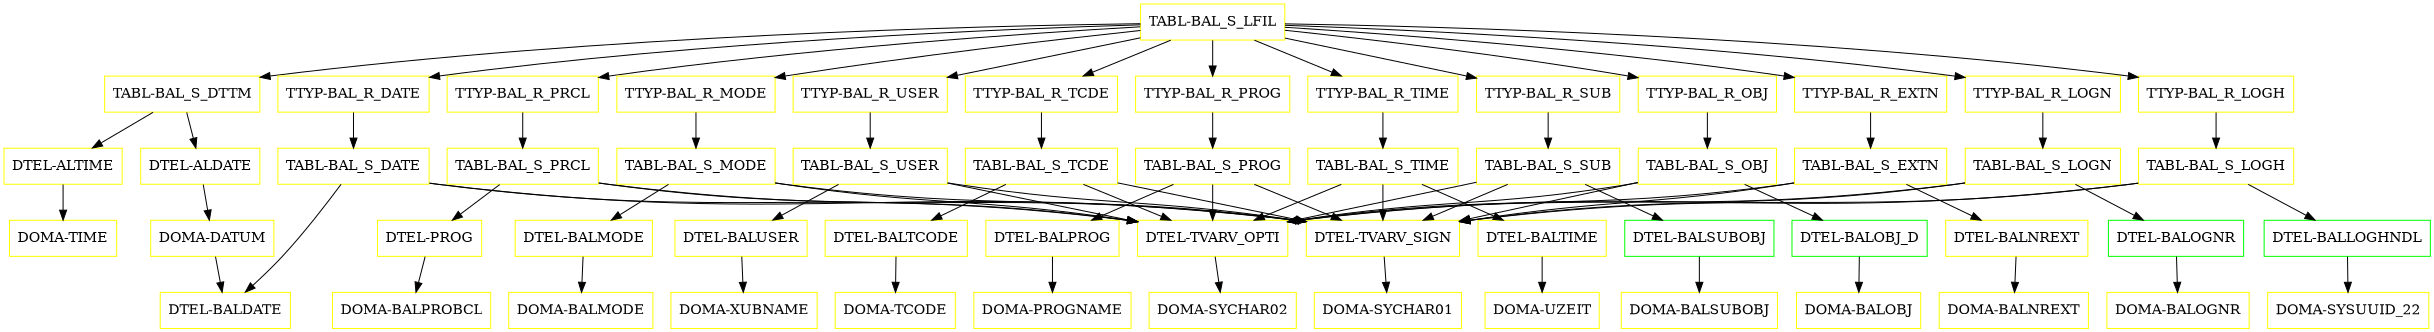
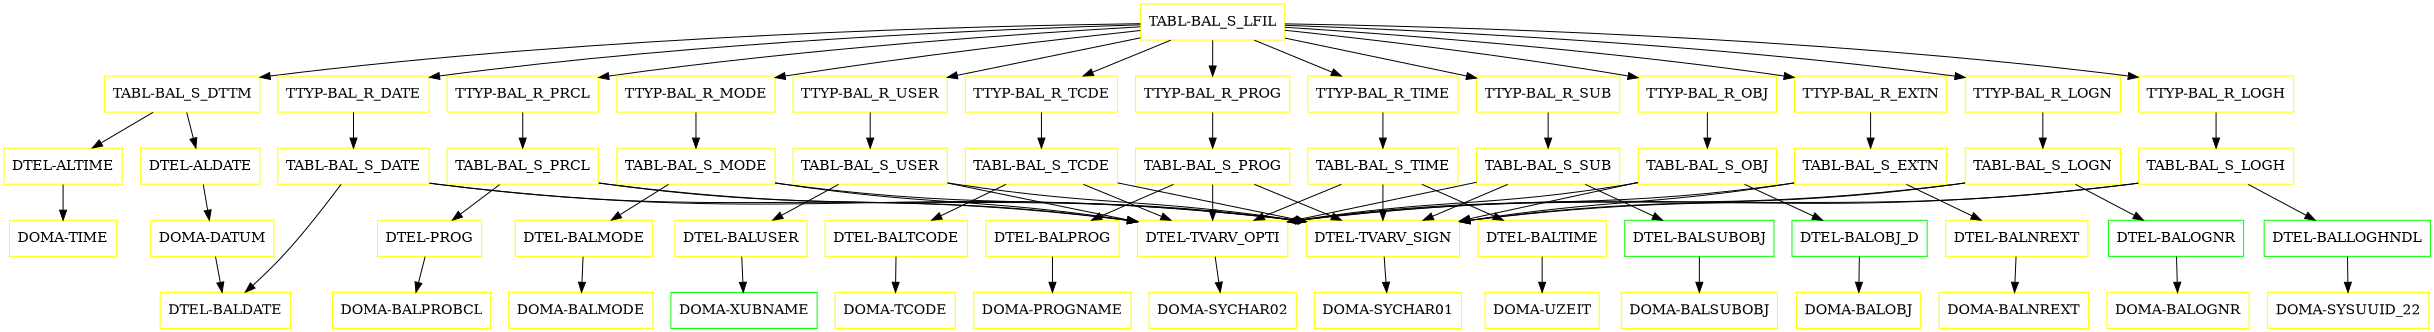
  digraph {
    node [color=yellow shape=box]
    "TABL-BAL_S_LFIL"
    "TABL-BAL_S_DTTM"
    "TTYP-BAL_R_PRCL"
    "TTYP-BAL_R_MODE"
    "TTYP-BAL_R_USER"
    "TTYP-BAL_R_TCDE"
    "TTYP-BAL_R_PROG"
    "TTYP-BAL_R_TIME"
    "TTYP-BAL_R_DATE"
    "TTYP-BAL_R_SUB"
    "TTYP-BAL_R_OBJ"
    "TTYP-BAL_R_EXTN"
    "TTYP-BAL_R_LOGN"
    "TTYP-BAL_R_LOGH"
    "DTEL-ALTIME"
    "DTEL-ALDATE"
    "TABL-BAL_S_PRCL"
    "TABL-BAL_S_MODE"
    "TABL-BAL_S_USER"
    "TABL-BAL_S_TCDE"
    "TABL-BAL_S_PROG"
    "TABL-BAL_S_TIME"
    "TABL-BAL_S_DATE"
    "TABL-BAL_S_SUB"
    "TABL-BAL_S_OBJ"
    "TABL-BAL_S_EXTN"
    "TABL-BAL_S_LOGN"
    "TABL-BAL_S_LOGH"
    "DOMA-TIME"
    "DOMA-DATUM"
    "DTEL-BALDATE"
    n32 [label="DTEL-PROG"]
    "DTEL-TVARV_OPTI"
    "DTEL-TVARV_SIGN"
    "DOMA-BALPROBCL"
    "DOMA-SYCHAR02"
    "DOMA-SYCHAR01"
    "DTEL-BALMODE"
    "DOMA-BALMODE"
    "DTEL-BALUSER"
-   "DOMA-XUBNAME"
+   "DOMA-XUBNAME" [color=green]
    "DTEL-BALTCODE"
    "DOMA-TCODE"
    "DTEL-BALPROG"
    "DOMA-PROGNAME"
    "DTEL-BALTIME"
    "DOMA-UZEIT"
    "DTEL-BALSUBOBJ" [color=green]
    "DOMA-BALSUBOBJ"
    "DTEL-BALOBJ_D" [color=green]
    "DOMA-BALOBJ"
    "DTEL-BALNREXT"
    "DOMA-BALNREXT"
    "DTEL-BALOGNR" [color=green]
    "DOMA-BALOGNR"
    "DTEL-BALLOGHNDL" [color=green]
    "DOMA-SYSUUID_22"
    "TABL-BAL_S_LFIL" -> "TABL-BAL_S_DTTM"
    "TABL-BAL_S_LFIL" -> "TTYP-BAL_R_PRCL"
    "TABL-BAL_S_LFIL" -> "TTYP-BAL_R_MODE"
    "TABL-BAL_S_LFIL" -> "TTYP-BAL_R_USER"
    "TABL-BAL_S_LFIL" -> "TTYP-BAL_R_TCDE"
    "TABL-BAL_S_LFIL" -> "TTYP-BAL_R_PROG"
    "TABL-BAL_S_LFIL" -> "TTYP-BAL_R_TIME"
    "TABL-BAL_S_LFIL" -> "TTYP-BAL_R_DATE"
    "TABL-BAL_S_LFIL" -> "TTYP-BAL_R_SUB"
    "TABL-BAL_S_LFIL" -> "TTYP-BAL_R_OBJ"
    "TABL-BAL_S_LFIL" -> "TTYP-BAL_R_EXTN"
    "TABL-BAL_S_LFIL" -> "TTYP-BAL_R_LOGN"
    "TABL-BAL_S_LFIL" -> "TTYP-BAL_R_LOGH"
    "TABL-BAL_S_DTTM" -> "DTEL-ALTIME"
    "TABL-BAL_S_DTTM" -> "DTEL-ALDATE"
    "TTYP-BAL_R_PRCL" -> "TABL-BAL_S_PRCL"
    "TTYP-BAL_R_MODE" -> "TABL-BAL_S_MODE"
    "TTYP-BAL_R_USER" -> "TABL-BAL_S_USER"
    "TTYP-BAL_R_TCDE" -> "TABL-BAL_S_TCDE"
    "TTYP-BAL_R_PROG" -> "TABL-BAL_S_PROG"
    "TTYP-BAL_R_TIME" -> "TABL-BAL_S_TIME"
    "TTYP-BAL_R_DATE" -> "TABL-BAL_S_DATE"
    "TTYP-BAL_R_SUB" -> "TABL-BAL_S_SUB"
    "TTYP-BAL_R_OBJ" -> "TABL-BAL_S_OBJ"
    "TTYP-BAL_R_EXTN" -> "TABL-BAL_S_EXTN"
    "TTYP-BAL_R_LOGN" -> "TABL-BAL_S_LOGN"
    "TTYP-BAL_R_LOGH" -> "TABL-BAL_S_LOGH"
    "DTEL-ALTIME" -> "DOMA-TIME"
    "DTEL-ALDATE" -> "DOMA-DATUM"
    "TABL-BAL_S_PRCL" -> n32
    "TABL-BAL_S_PRCL" -> "DTEL-TVARV_OPTI"
    "TABL-BAL_S_PRCL" -> "DTEL-TVARV_SIGN"
    "TABL-BAL_S_MODE" -> "DTEL-TVARV_OPTI"
    "TABL-BAL_S_MODE" -> "DTEL-TVARV_SIGN"
    "TABL-BAL_S_MODE" -> "DTEL-BALMODE"
    "TABL-BAL_S_USER" -> "DTEL-TVARV_OPTI"
    "TABL-BAL_S_USER" -> "DTEL-TVARV_SIGN"
    "TABL-BAL_S_USER" -> "DTEL-BALUSER"
    "TABL-BAL_S_TCDE" -> "DTEL-TVARV_OPTI"
    "TABL-BAL_S_TCDE" -> "DTEL-TVARV_SIGN"
    "TABL-BAL_S_TCDE" -> "DTEL-BALTCODE"
    "TABL-BAL_S_PROG" -> "DTEL-TVARV_OPTI"
    "TABL-BAL_S_PROG" -> "DTEL-TVARV_SIGN"
    "TABL-BAL_S_PROG" -> "DTEL-BALPROG"
    "TABL-BAL_S_TIME" -> "DTEL-TVARV_OPTI"
    "TABL-BAL_S_TIME" -> "DTEL-TVARV_SIGN"
    "TABL-BAL_S_TIME" -> "DTEL-BALTIME"
    "TABL-BAL_S_DATE" -> "DTEL-BALDATE"
    "TABL-BAL_S_DATE" -> "DTEL-TVARV_OPTI"
    "TABL-BAL_S_DATE" -> "DTEL-TVARV_SIGN"
    "TABL-BAL_S_SUB" -> "DTEL-TVARV_OPTI"
    "TABL-BAL_S_SUB" -> "DTEL-TVARV_SIGN"
    "TABL-BAL_S_SUB" -> "DTEL-BALSUBOBJ"
    "TABL-BAL_S_OBJ" -> "DTEL-TVARV_OPTI"
    "TABL-BAL_S_OBJ" -> "DTEL-TVARV_SIGN"
    "TABL-BAL_S_OBJ" -> "DTEL-BALOBJ_D"
    "TABL-BAL_S_EXTN" -> "DTEL-TVARV_OPTI"
    "TABL-BAL_S_EXTN" -> "DTEL-TVARV_SIGN"
    "TABL-BAL_S_EXTN" -> "DTEL-BALNREXT"
    "TABL-BAL_S_LOGN" -> "DTEL-TVARV_OPTI"
    "TABL-BAL_S_LOGN" -> "DTEL-TVARV_SIGN"
    "TABL-BAL_S_LOGN" -> "DTEL-BALOGNR"
    "TABL-BAL_S_LOGH" -> "DTEL-TVARV_OPTI"
    "TABL-BAL_S_LOGH" -> "DTEL-TVARV_SIGN"
    "TABL-BAL_S_LOGH" -> "DTEL-BALLOGHNDL"
    "DOMA-DATUM" -> "DTEL-BALDATE"
    n32 -> "DOMA-BALPROBCL"
    "DTEL-TVARV_OPTI" -> "DOMA-SYCHAR02"
    "DTEL-TVARV_SIGN" -> "DOMA-SYCHAR01"
    "DTEL-BALMODE" -> "DOMA-BALMODE"
    "DTEL-BALUSER" -> "DOMA-XUBNAME"
    "DTEL-BALTCODE" -> "DOMA-TCODE"
    "DTEL-BALPROG" -> "DOMA-PROGNAME"
    "DTEL-BALTIME" -> "DOMA-UZEIT"
    "DTEL-BALSUBOBJ" -> "DOMA-BALSUBOBJ"
    "DTEL-BALOBJ_D" -> "DOMA-BALOBJ"
    "DTEL-BALNREXT" -> "DOMA-BALNREXT"
    "DTEL-BALOGNR" -> "DOMA-BALOGNR"
    "DTEL-BALLOGHNDL" -> "DOMA-SYSUUID_22"
  }
